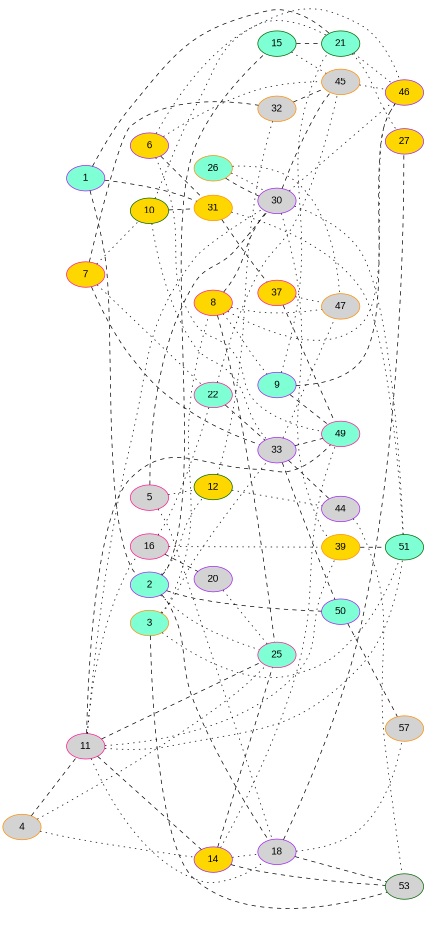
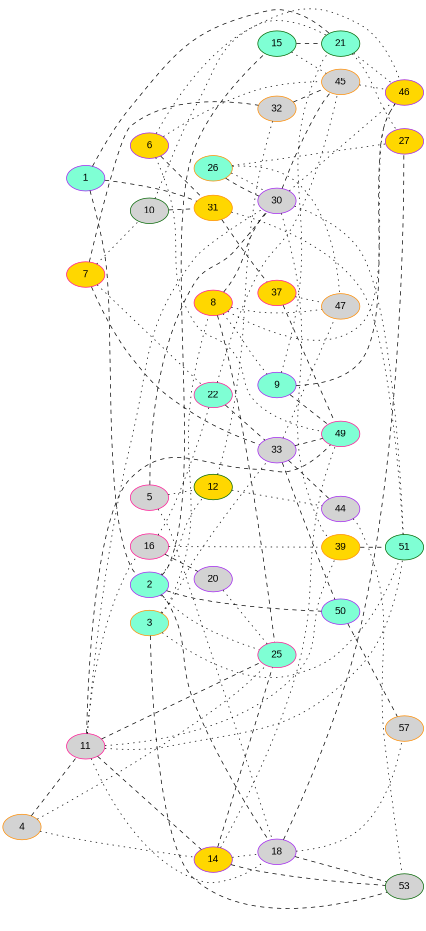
  graph {
    fontname="Liberation Sans"
    rankdir=LR
    node [color=purple fillcolor=lightgrey fontname="Liberation Sans" style=filled]
    edge [fontname="Liberation Sans" style=dotted]
    2 [fillcolor=aquamarine super="+13"]
    12 [color=darkgreen fillcolor=gold]
    15 [color=darkgreen fillcolor=aquamarine super="+35"]
    18 [super="+24"]
    25 [color=deeppink fillcolor=aquamarine super="+37"]
    50 [fillcolor=aquamarine]
    1 [fillcolor=aquamarine]
    21 [color=darkgreen fillcolor=aquamarine super="+28"]
    31 [color=darkorange fillcolor=gold super="+43"]
    46 [fillcolor=gold super="+55"]
    27 [fillcolor=gold]
    51 [color=darkgreen fillcolor=aquamarine super="+52"]
    n13 [color=deeppink fillcolor=gold label=37]
    32 [color=darkorange]
    44
    45 [color=darkorange]
    53 [color=darkgreen super="+56"]
    57 [color=darkorange]
    3 [color=darkorange fillcolor=aquamarine super="+36"]
    8 [color=deeppink fillcolor=gold super="+48"]
    33 [super="+54"]
    30 [super="+34"]
    9 [fillcolor=aquamarine super="+40"]
    47 [color=darkorange]
    49 [color=deeppink fillcolor=aquamarine]
    11 [color=deeppink super="+29"]
    14 [fillcolor=gold super="+17"]
    16 [color=deeppink]
    39 [color=darkorange fillcolor=gold]
    4 [color=darkorange]
    5 [color=deeppink]
    6 [fillcolor=gold super="+42"]
    7 [color=deeppink fillcolor=gold]
-   10 [color=darkgreen fillcolor=gold]
+   10 [color=darkgreen]
    22 [color=deeppink fillcolor=aquamarine super="+23"]
    20
    26 [color=darkorange fillcolor=aquamarine]
    2 -- 12
    2 -- 15 [style=dashed]
    2 -- 18 [style=dashed]
    2 -- 25
    2 -- 50 [style=dashed]
    12 -- 32
    12 -- 44
    15 -- 21 [style=dashed]
    15 -- 45
    18 -- 27 [style=dashed]
    18 -- 53 [style=dashed]
    18 -- 57
    50 -- 57 [style=dashed]
    1 -- 2 [style=dashed]
    1 -- 21 [style=dashed]
    1 -- 31 [style=dashed]
    21 -- 46
    21 -- 27
    31 -- 51
    31 -- n13 [style=dashed]
    n13 -- 47
    n13 -- 49 [style=dashed]
    32 -- 45 [style=dashed]
    44 -- 53
    45 -- 46
    3 -- 51
    3 -- 53 [style=dashed]
    3 -- 8 [weight=2]
    3 -- 33
    8 -- 25 [style=dashed]
    8 -- 46
    8 -- 30 [style=dashed]
    8 -- 9 [weight=2]
    8 -- 47
    33 -- 50 [style=dashed]
    33 -- 44 [style=dashed]
    33 -- 47
    33 -- 49 [style=dashed]
    30 -- 46
    30 -- 51
    30 -- 45 [style=dashed]
    30 -- 39
    9 -- 21
    9 -- 46 [style=dashed]
    9 -- 49 [style=dashed]
    11 -- 18
    11 -- 25 [style=dashed]
    11 -- 51
    11 -- 30
    11 -- 49 [style=dashed]
    11 -- 14 [style=dashed]
    11 -- 16
    11 -- 39
    14 -- 18
    14 -- 25 [style=dashed]
    14 -- 53 [style=dashed]
    14 -- 49
    16 -- 39
    16 -- 22
    16 -- 20 [style=dashed]
    39 -- 51 [style=dashed]
    4 -- 25
    4 -- 11 [style=dashed]
    4 -- 14
    5 -- 12
    5 -- 18 [weight=2]
    5 -- 30 [style=dashed]
    6 -- 21
    6 -- 31 [style=dashed weight=2]
    6 -- 45
    6 -- 49
    7 -- 32 [style=dashed]
    7 -- 33 [style=dashed]
    7 -- 10
    7 -- 22
    10 -- 31 [style=dashed]
    10 -- 46
-   10 -- 33
    22 -- 45
    22 -- 33 [style=dashed]
    20 -- 25
+   26 -- 27
    26 -- 30 [style=dashed]
    26 -- 30
    26 -- 47
  }
